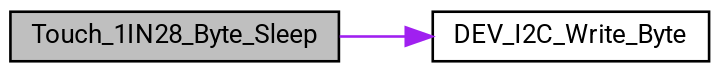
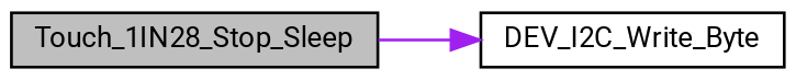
  digraph {
    rankdir=LR
    fontname=Roboto
    node [color=black fontname=Roboto fontsize=10 shape=record]
-   n1 [fillcolor=grey75 fontcolor=black height=0.2 label=Touch_1IN28_Byte_Sleep style=filled width=0.4]
+   n1 [fillcolor=grey75 fontcolor=black height=0.2 label=Touch_1IN28_Stop_Sleep style=filled width=0.4]
    n2 [height=0.2 label=DEV_I2C_Write_Byte width=0.4]
    n1 -> n2 [color=purple fontname=Roboto fontsize=10 labelfontname=Helvetica labelfontsize=10 style=solid]
  }
